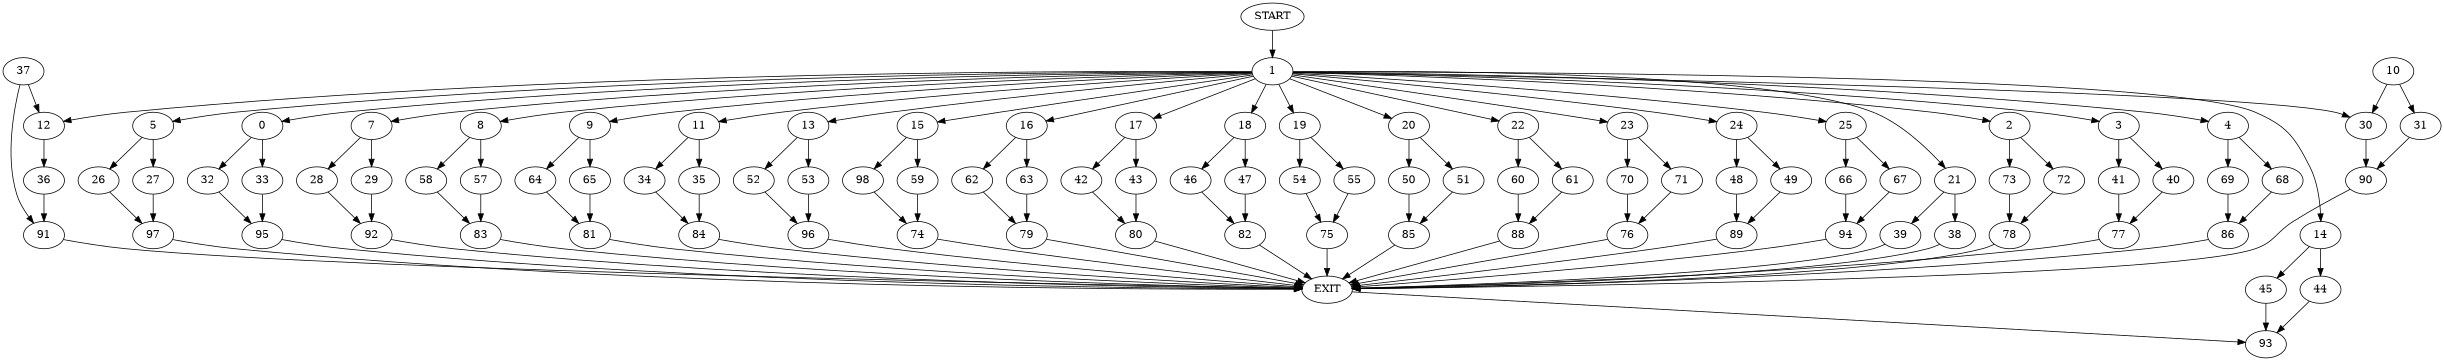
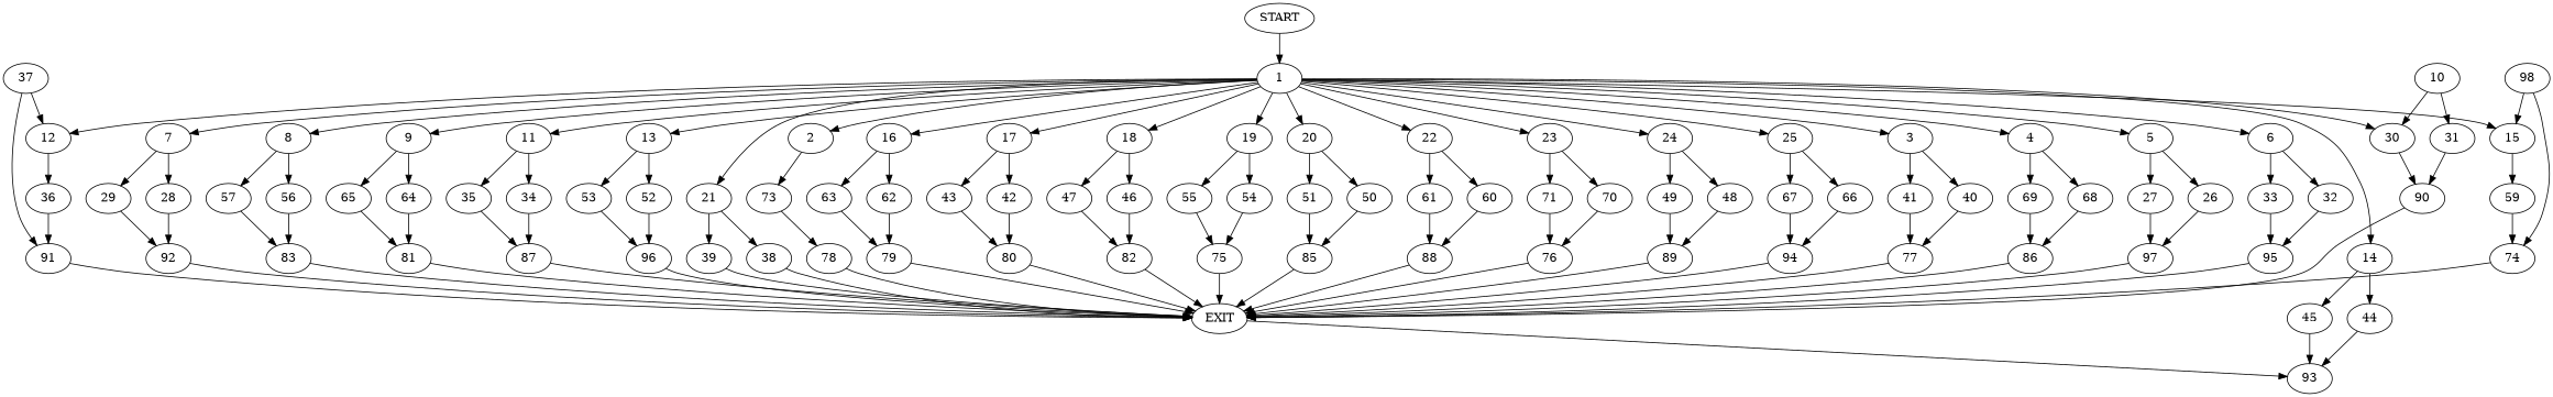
  digraph {
    n1 [label=START]
    1
    2
    3
    4
    5
-   6 [label=0]
+   6
    7
    8
    9
    11
    12
    13
    14
    15
    16
    17
    18
    19
    20
    21
    22
    23
    24
    25
    30
    n27 [label=EXIT]
    93
-   72
    73
    40
    41
    68
    69
    26
    27
    32
    33
    28
    29
-   56 [label=58]
+   56
    57
    64
    65
    10
    31
    34
    35
    36
    52
    53
    44
    45
    n54 [label=98]
    59
    62
    63
    42
    43
    46
    47
    54
    55
    50
    51
    38
    39
    60
    61
    70
    71
    48
    49
    66
    67
    78
    77
    86
    n79 [label=97]
    95
    92
    83
    81
    90
-   84
+   84 [label=87]
    91
    37
    96
    74
    79
    80
    82
    75
    85
    88
    76
    89
    94
    n1 -> 1
    1 -> 2
    1 -> 3
    1 -> 4
    1 -> 5
    1 -> 6
    1 -> 7
    1 -> 8
    1 -> 9
    1 -> 11
    1 -> 12
    1 -> 13
    1 -> 14
    1 -> 15
    1 -> 16
    1 -> 17
    1 -> 18
    1 -> 19
    1 -> 20
    1 -> 21
    1 -> 22
    1 -> 23
    1 -> 24
    1 -> 25
    1 -> 30
-   2 -> 72
    2 -> 73
    3 -> 40
    3 -> 41
    4 -> 68
    4 -> 69
    5 -> 26
    5 -> 27
    6 -> 32
    6 -> 33
    7 -> 28
    7 -> 29
    8 -> 56
    8 -> 57
    9 -> 64
    9 -> 65
    11 -> 34
    11 -> 35
    12 -> 36
    13 -> 52
    13 -> 53
    14 -> 44
    14 -> 45
-   15 -> n54
+   n54 -> 15
    15 -> 59
    16 -> 62
    16 -> 63
    17 -> 42
    17 -> 43
    18 -> 46
    18 -> 47
    19 -> 54
    19 -> 55
    20 -> 50
    20 -> 51
    21 -> 38
    21 -> 39
    22 -> 60
    22 -> 61
    23 -> 70
    23 -> 71
    24 -> 48
    24 -> 49
    25 -> 66
    25 -> 67
    30 -> 90
    n27 -> 93
-   72 -> 78
    73 -> 78
    40 -> 77
    41 -> 77
    68 -> 86
    69 -> 86
    26 -> n79
    27 -> n79
    32 -> 95
    33 -> 95
    28 -> 92
    29 -> 92
    56 -> 83
    57 -> 83
    64 -> 81
    65 -> 81
    10 -> 30
    10 -> 31
    31 -> 90
    34 -> 84
    35 -> 84
    36 -> 91
    52 -> 96
    53 -> 96
    44 -> 93
    45 -> 93
    n54 -> 74
    59 -> 74
    62 -> 79
    63 -> 79
    42 -> 80
    43 -> 80
    46 -> 82
    47 -> 82
    54 -> 75
    55 -> 75
    50 -> 85
    51 -> 85
    38 -> n27
    39 -> n27
    60 -> 88
    61 -> 88
    70 -> 76
    71 -> 76
    48 -> 89
    49 -> 89
    66 -> 94
    67 -> 94
    78 -> n27
    77 -> n27
    86 -> n27
    n79 -> n27
    95 -> n27
    92 -> n27
    83 -> n27
    81 -> n27
    90 -> n27
    84 -> n27
    91 -> n27
    37 -> 12
    37 -> 91
    96 -> n27
    74 -> n27
    79 -> n27
    80 -> n27
    82 -> n27
    75 -> n27
    85 -> n27
    88 -> n27
    76 -> n27
    89 -> n27
    94 -> n27
  }
